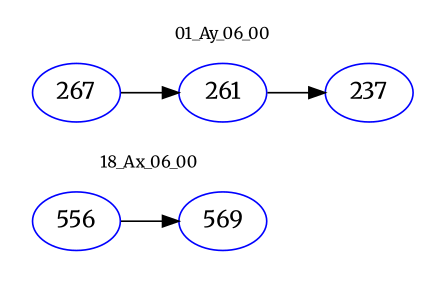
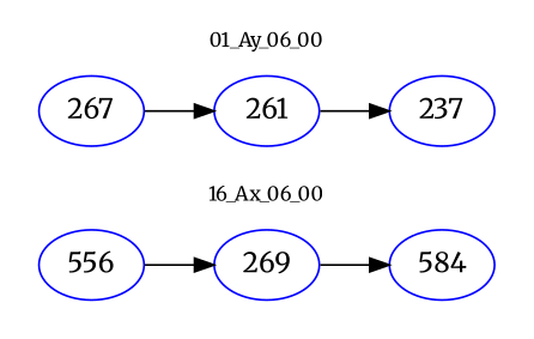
  digraph {
    fontname=Merriweather
    rankdir=LR
    node [color=blue fontname=Merriweather]
    edge [color=black fontname=Merriweather]
-   n1 [label=569]
+   n1 [label=269]
    n2 [label=556]
+   n3 [label=584]
    n4 [label=261]
    n5 [label=237]
    n6 [label=267]
    subgraph cluster_1 {
      color=white
      fontsize=10
-     label="18_Ax_06_00"
+     label="16_Ax_06_00"
      n1
      n2
+     n3
    }
    subgraph cluster_2 {
      color=white
      fontsize=10
      label="01_Ay_06_00"
      n4
      n5
      n6
    }
+   n1 -> n3
    n2 -> n1
    n4 -> n5
    n6 -> n4
  }
